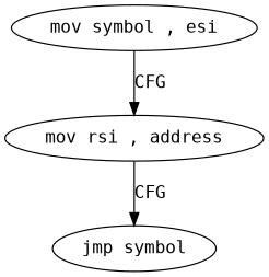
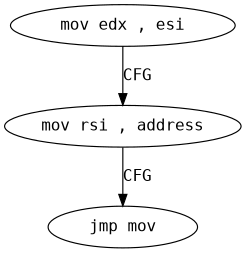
  digraph {
    fontname="DejaVu Sans Mono"
    node [fontname="DejaVu Sans Mono"]
    edge [fontname="DejaVu Sans Mono"]
-   n1 [label="mov symbol , esi"]
+   n1 [label="mov edx , esi"]
    n2 [label="mov rsi , address"]
-   n3 [label="jmp symbol"]
+   n3 [label="jmp mov"]
    n1 -> n2 [label=CFG]
    n2 -> n3 [label=CFG]
  }
